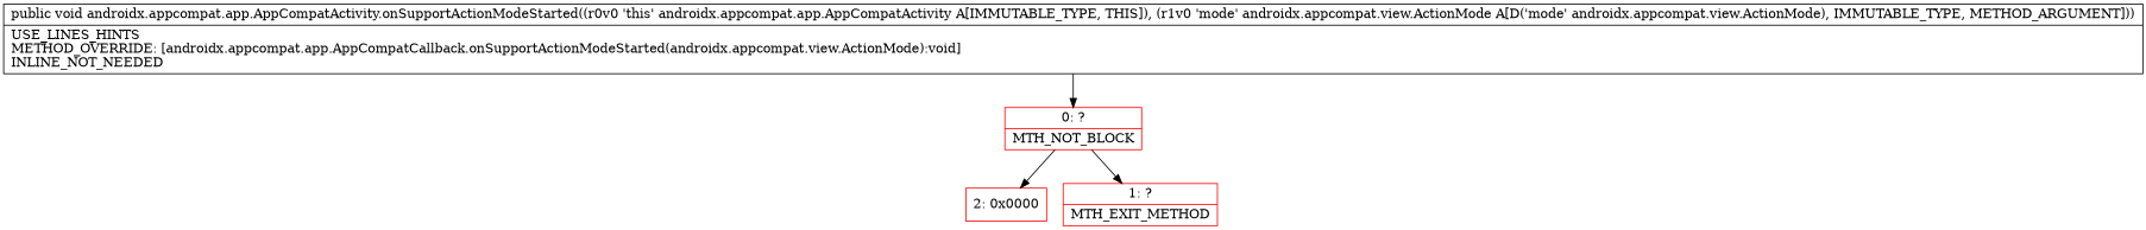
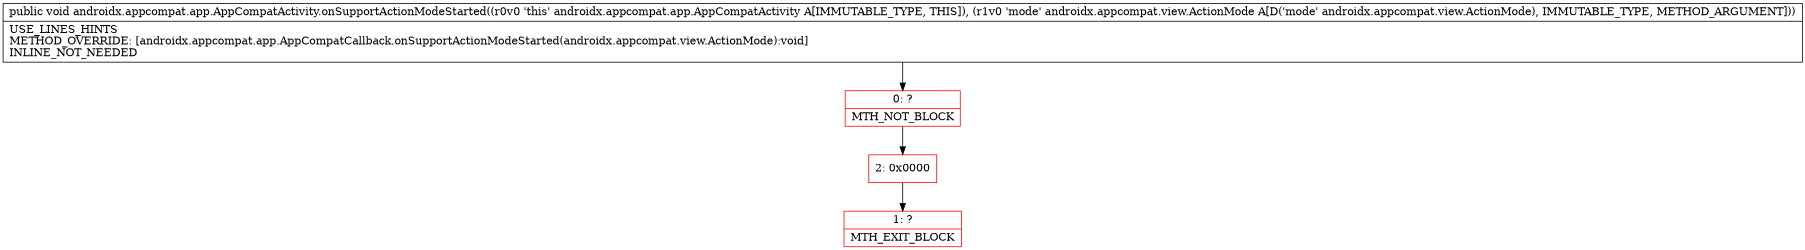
  digraph {
    node [color=red shape=record]
    n1 [label="{0\:\ ?|MTH_NOT_BLOCK\l}"]
    n2 [label="{2\:\ 0x0000}"]
-   n3 [label="{1\:\ ?|MTH_EXIT_METHOD\l}"]
+   n3 [label="{1\:\ ?|MTH_EXIT_BLOCK\l}"]
    n4 [label="{public void androidx.appcompat.app.AppCompatActivity.onSupportActionModeStarted((r0v0 'this' androidx.appcompat.app.AppCompatActivity A[IMMUTABLE_TYPE, THIS]), (r1v0 'mode' androidx.appcompat.view.ActionMode A[D('mode' androidx.appcompat.view.ActionMode), IMMUTABLE_TYPE, METHOD_ARGUMENT]))  | USE_LINES_HINTS\lMETHOD_OVERRIDE: [androidx.appcompat.app.AppCompatCallback.onSupportActionModeStarted(androidx.appcompat.view.ActionMode):void]\lINLINE_NOT_NEEDED\l}" color=""]
    subgraph cluster_1 {
      label="R(0)"
    }
    n1 -> n2
-   n1 -> n3
+   n2 -> n3
    n4 -> n1
  }
